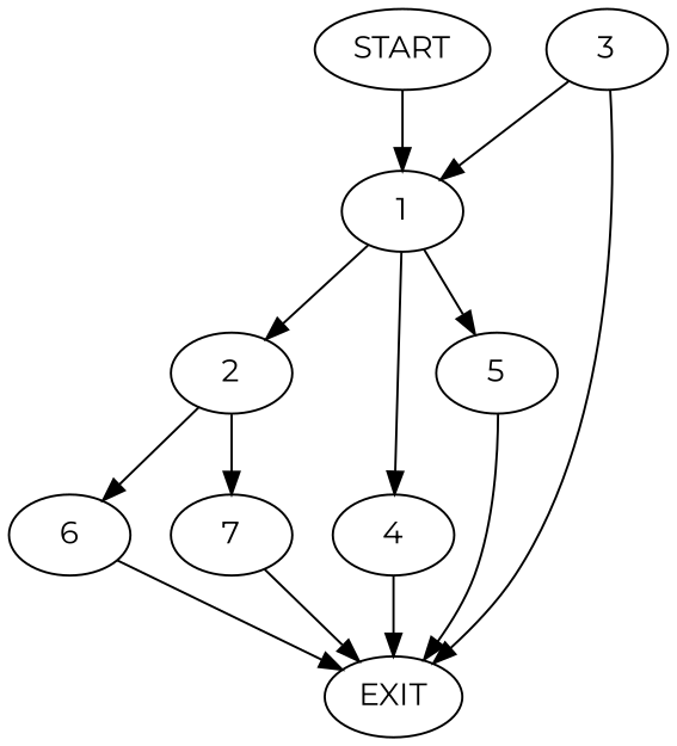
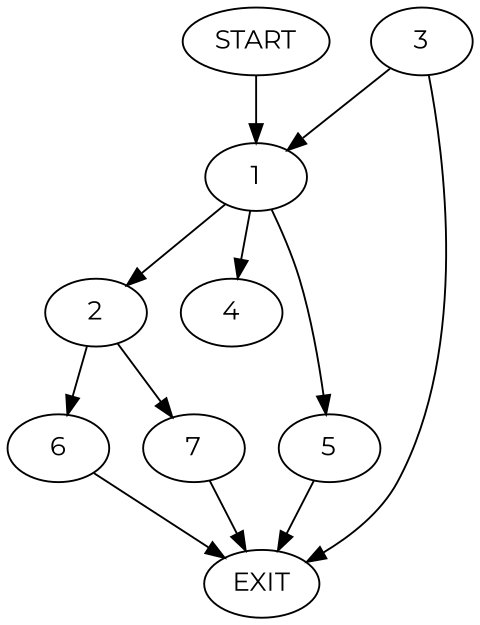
  digraph {
    fontname=Montserrat
    node [fontname=Montserrat]
    edge [fontname=Montserrat]
    n1 [label=START]
    1
    2
    4
    5
    n6 [label=EXIT]
    6
    7
    3
    n1 -> 1
    1 -> 2
    1 -> 4
    1 -> 5
    2 -> 6
    2 -> 7
-   4 -> n6
    5 -> n6
    6 -> n6
    7 -> n6
    3 -> 1
    3 -> n6
  }
